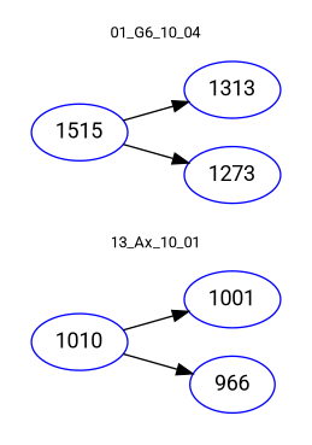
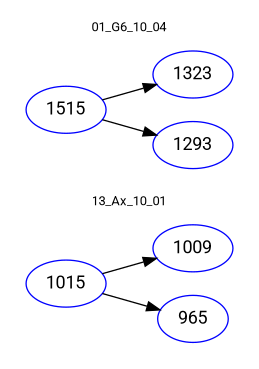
  digraph {
    fontname=Roboto
    rankdir=LR
    node [color=blue fontname=Roboto]
    edge [color=black fontname=Roboto]
-   n1 [label=1010]
-   n2 [label=966]
-   n3 [label=1001]
+   n1 [label=1015]
+   n2 [label=965]
+   n3 [label=1009]
    n4 [label=1515]
-   n5 [label=1273]
-   n6 [label=1313]
+   n5 [label=1293]
+   n6 [label=1323]
    subgraph cluster_1 {
      color=white
      fontsize=10
      label="13_Ax_10_01"
      n1
      n2
      n3
    }
    subgraph cluster_2 {
      color=white
      fontsize=10
      label="01_G6_10_04"
      n4
      n5
      n6
    }
    n1 -> n2
    n1 -> n3
    n4 -> n5
    n4 -> n6
  }
